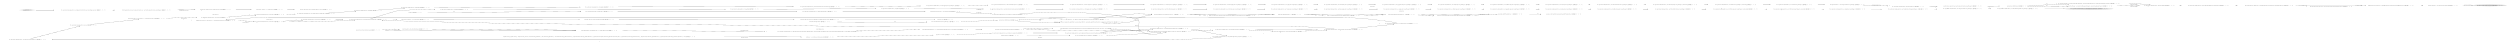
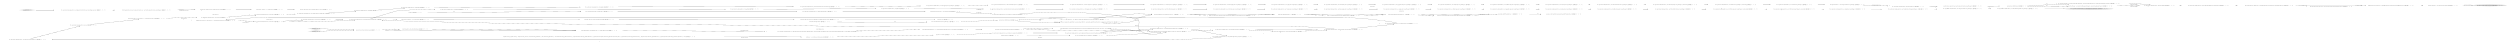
  digraph {
    fontname="IBM Plex Mono"
    rankdir=LR
    node [fillcolor=white fontname="IBM Plex Mono" shape=ellipse style=filled]
    edge [fontname="IBM Plex Mono" style=bold]
    n1 [label="this.registerServiceImplementation(,new ComponentLibraryCatalogService())@@@61@@@['1', '1', '0']"]
    n2 [label="this.registerServiceImplementation(,receiver)@@@62@@@['1', '1', '0']"]
    n3 [label="this.registerServiceImplementation(,new MockComponentLibraryCatalogService())@@@20@@@['1', '1', '1']"]
    n4 [label="WorkerInstancesService instancesService = new WorkerInstancesService()@@@63@@@['1', '1', '0']"]
    n5 [label="this.registerServiceImplementation(,new MockSourceReceiver())@@@21@@@['0', '0', '1']"]
    n6 [label="this.registerServiceImplementation(,new RemoteSenderService(getManager()))@@@25@@@['1', '1', '1']"]
    n7 [label="annotationScan.registerListener(new StreamAnnotationListener(getManager()))@@@88@@@['1', '1', '0']"]
    n8 [label="moduleConfig.isGRPCSslEnabled()@@@89@@@['1', '1', '0']" shape=diamond]
    n9 [label="this.registerServiceImplementation(,new UITemplateManagementService(getManager()))@@@46@@@['0', '0', '1']"]
    n10 [label="this.remoteClientManager = new RemoteClientManager(getManager(),moduleConfig.getRemoteTimeout(),moduleConfig.getGRPCSslTrustedCAPath())@@@90@@@['1', '1', '0']"]
    n11 [label="this.remoteClientManager = new RemoteClientManager(getManager(),moduleConfig.getRemoteTimeout())@@@93@@@['1', '1', '0']"]
    n12 [fillcolor=lightgray label="this.registerServiceImplementation(,new EventQueryService(getManager()))@@@47@@@['0', '0', '1']"]
    n13 [label="this.registerServiceImplementation(,new MetadataQueryService(getManager()))@@@36@@@['0', '0', '1']"]
    n14 [label="this.registerServiceImplementation(,new AggregationQueryService(getManager()))@@@37@@@['0', '0', '1']"]
    n15 [label="this.registerServiceImplementation(,new AlarmQueryService(getManager()))@@@38@@@['0', '0', '1']"]
    n16 [label="moduleConfig.isEnableEndpointNameGroupingByOpenapi()@@@10@@@['1', '1', '0']" shape=diamond]
    n17 [label="endpointNameGrouping.setEndpointGroupingRule4Openapi(new EndpointGroupingRuleReader4Openapi(\"openapi-definitions\").read())@@@11@@@['1', '1', '0']"]
    n18 [label="this.registerServiceImplementation(,new DownSamplingConfigService(Collections.emptyList()))@@@17@@@['1', '1', '1']"]
    n19 [label="this.registerServiceImplementation(,new MockGRPCHandlerRegister())@@@18@@@['1', '1', '1']"]
    n20 [label="IOException|StorageException e@@@32@@@['1', '1', '0']" shape=diamond]
    n21 [label="throw new ModuleStartException(e.getMessage(),e)@@@33@@@['1', '1', '0']"]
    n22 [label="moduleConfig.isGRPCSslEnabled()@@@35@@@['1', '1', '0']" shape=diamond]
    n23 [label="this.registerServiceImplementation(,storageModels)@@@26@@@['0', '0', '1']"]
    n24 [label="AnnotationScan oalDisable = new AnnotationScan()@@@26@@@['1', '1', '0']"]
    n25 [label="this.registerServiceImplementation(,storageModels)@@@27@@@['0', '0', '1']"]
    n26 [label="oalDisable.registerListener(DisableRegister.INSTANCE)@@@27@@@['1', '1', '0']"]
    n27 [label="this.registerServiceImplementation(,new ProfileTaskQueryService(getManager(),moduleConfig))@@@41@@@['0', '0', '1']"]
    n28 [label="this.registerServiceImplementation(,new ProfileTaskCache(getManager(),moduleConfig))@@@42@@@['0', '0', '1']"]
    n29 [label="this.registerServiceImplementation(,new CommandService(getManager()))@@@43@@@['0', '0', '1']"]
    n30 [label="this.registerServiceImplementation(,new NetworkAddressAliasCache(moduleConfig))@@@29@@@['0', '0', '1']"]
    n31 [label="this.registerServiceImplementation(,new TopologyQueryService(getManager()))@@@30@@@['0', '0', '1']"]
    n32 [label="this.registerServiceImplementation(,new MetricsMetadataQueryService())@@@31@@@['0', '0', '1']"]
    n33 [label="apdexThresholdConfig = new ApdexThresholdConfig(this)@@@100@@@['1', '1', '0']"]
    n34 [fillcolor=lightgray label="ApdexMetrics.setDICT(apdexThresholdConfig)@@@101@@@['1', '1', '0']"]
    n35 [label="this.registerServiceImplementation(,new UITemplateManagementService(getManager()))@@@96@@@['1', '1', '0']"]
    n36 [label="MetricsStreamProcessor.getInstance().setEnableDatabaseSession(moduleConfig.isEnableDatabaseSession())@@@97@@@['1', '1', '0']"]
    n37 [label="MetricsStreamProcessor.getInstance().setL1FlushPeriod(moduleConfig.getL1FlushPeriod())@@@98@@@['0', '1', '0']"]
    n38 [label="TopNStreamProcessor.getInstance().setTopNWorkerReportCycle(moduleConfig.getTopNReportPeriod())@@@99@@@['1', '1', '0']"]
    n39 [label="oalEngineLoaderService = new OALEngineLoaderService(getManager())@@@86@@@['1', '1', '0']"]
    n40 [label="this.registerServiceImplementation(,oalEngineLoaderService)@@@87@@@['1', '1', '0']"]
    n41 [label="this.registerServiceImplementation(,new OALEngineLoaderService(getManager()))@@@45@@@['0', '0', '1']"]
    n42 [label="this.registerServiceImplementation(,new ConfigService(moduleConfig))@@@57@@@['1', '1', '0']"]
    n43 [label="this.registerServiceImplementation(,new DownSamplingConfigService(moduleConfig.getDownsampling()))@@@58@@@['1', '1', '0']"]
    n44 [label="this.registerServiceImplementation(,new GRPCHandlerRegisterImpl(grpcServer))@@@59@@@['1', '1', '0']"]
    n45 [label="this.registerServiceImplementation(,remoteClientManager)@@@95@@@['1', '1', '0']"]
    n46 [label="this.registerServiceImplementation(,new JettyHandlerRegisterImpl(jettyServer))@@@60@@@['1', '1', '0']"]
    n47 [label="this.registerServiceImplementation(,new MockJettyHandlerRegister())@@@19@@@['0', '0', '1']"]
    n48 [label="this.registerServiceImplementation(,new TopNRecordsQueryService(getManager()))@@@80@@@['1', '1', '0']"]
    n49 [label="this.registerServiceImplementation(,new EventQueryService(getManager()))@@@81@@@['1', '1', '0']"]
    n50 [label="this.registerServiceImplementation(,new ProfileTaskMutationService(getManager()))@@@82@@@['1', '1', '0']"]
+   n51 [fillcolor=lightgray label="prepare['1', '0', '0']" shape=diamond]
    n52 [label="moduleConfig.isActiveExtraModelColumns()@@@3@@@['1', '1', '0']" shape=diamond]
    n53 [label="DefaultScopeDefine.activeExtraModelColumns()@@@4@@@['1', '1', '0']"]
    n54 [label="EndpointNameGrouping endpointNameGrouping = new EndpointNameGrouping()@@@6@@@['1', '1', '0']"]
    n55 [label="this.registerServiceImplementation(,new MetricsQueryService(getManager()))@@@32@@@['0', '0', '1']"]
    n56 [label="this.registerServiceImplementation(,new TraceQueryService(getManager()))@@@33@@@['0', '0', '1']"]
    n57 [fillcolor=lightgray label="prepare['0', '0', '1']" shape=diamond]
    n58 [label="this.registerServiceImplementation(,new NamingControl(50,50,150,new EndpointNameGrouping()))@@@3@@@['0', '0', '1']"]
    n59 [label="MockStreamAnnotationListener streamAnnotationListener = new MockStreamAnnotationListener(getManager())@@@4@@@['0', '0', '1']"]
    n60 [label="this.registerServiceImplementation(,new NetworkAddressAliasCache(moduleConfig))@@@70@@@['1', '1', '0']"]
    n61 [label="this.registerServiceImplementation(,new TopologyQueryService(getManager()))@@@71@@@['1', '1', '0']"]
    n62 [label="this.registerServiceImplementation(,new MetricsMetadataQueryService())@@@72@@@['1', '1', '0']"]
    n63 [label="moduleConfig.getGRPCThreadPoolSize() > 0@@@50@@@['1', '1', '0']" shape=diamond]
    n64 [label="grpcServer.setThreadPoolSize(moduleConfig.getGRPCThreadPoolSize())@@@51@@@['1', '1', '0']"]
    n65 [label="this.registerServiceImplementation(,instancesService)@@@65@@@['1', '1', '0']"]
    n66 [label="MockWorkerInstancesService instancesService = new MockWorkerInstancesService()@@@22@@@['1', '1', '1']"]
    n67 [label="this.registerServiceImplementation(,instancesService)@@@64@@@['1', '1', '0']"]
    n68 [label="this.registerServiceImplementation(,new RemoteSenderService(getManager()))@@@66@@@['1', '1', '0']"]
    n69 [label="this.registerServiceImplementation(,instancesService)@@@24@@@['0', '0', '1']"]
    n70 [label="this.registerServiceImplementation(,instancesService)@@@23@@@['1', '1', '1']"]
    n71 [label="AnnotationScan scopeScan = new AnnotationScan()@@@6@@@['0', '0', '1']"]
    n72 [label="scopeScan.registerListener(new DefaultScopeDefine.Listener())@@@7@@@['0', '0', '1']"]
    n73 [label="this.registerServiceImplementation(,storageModels)@@@69@@@['1', '1', '0']"]
    n74 [label="this.registerServiceImplementation(,storageModels)@@@28@@@['0', '0', '1']"]
    n75 [label="this.registerServiceImplementation(,new ProfileTaskCache(getManager(),moduleConfig))@@@84@@@['1', '1', '0']"]
    n76 [label="this.registerServiceImplementation(,new CommandService(getManager()))@@@85@@@['1', '1', '0']"]
    n77 [label="this.registerServiceImplementation(,new NamingControl(moduleConfig.getServiceNameMaxLength(),moduleConfig.getInstanceNameMaxLength(),moduleConfig.getEndpointNameMaxLength(),endpointNameGrouping))@@@7@@@['1', '1', '0']"]
    n78 [label="endpointNameGroupingRuleWatcher = new EndpointNameGroupingRuleWatcher(this,endpointNameGrouping)@@@9@@@['1', '1', '0']"]
    n79 [label="this.registerServiceImplementation(,new ConfigService(moduleConfig))@@@16@@@['0', '0', '1']"]
    n80 [label="annotationScan.registerListener(streamAnnotationListener)@@@5@@@['0', '0', '1']"]
    n81 [label="grpcServer = new GRPCServer(moduleConfig.getGRPCHost(),moduleConfig.getGRPCPort(),moduleConfig.getGRPCSslCertChainPath(),moduleConfig.getGRPCSslKeyPath())@@@36@@@['1', '1', '0']"]
    n82 [label="moduleConfig.getMaxConcurrentCallsPerConnection() > 0@@@41@@@['1', '1', '0']" shape=diamond]
    n83 [label="grpcServer.setMaxConcurrentCallsPerConnection(moduleConfig.getMaxConcurrentCallsPerConnection())@@@42@@@['1', '1', '0']"]
    n84 [label="moduleConfig.getMaxMessageSize() > 0@@@44@@@['1', '1', '0']" shape=diamond]
    n85 [label="JettyServerConfig jettyServerConfig = JettyServerConfig.builder().host(moduleConfig.getRestHost()).port(moduleConfig.getRestPort()).contextPath(moduleConfig.getRestContextPath()).jettyIdleTimeOut(moduleConfig.getRestIdleTimeOut()).jettyAcceptorPriorityDelta(moduleConfig.getRestAcceptorPriorityDelta()).jettyMinThreads(moduleConfig.getRestMinThreads()).jettyMaxThreads(moduleConfig.getRestMaxThreads()).jettyAcceptQueueSize(moduleConfig.getRestAcceptQueueSize()).build()@@@54@@@['1', '1', '0']"]
    n86 [label="jettyServer = new JettyServer(jettyServerConfig)@@@55@@@['1', '1', '0']"]
    n87 [label="jettyServer.initialize()@@@56@@@['1', '1', '0']"]
    n88 [label="this.registerServiceImplementation(,storageModels)@@@68@@@['1', '1', '0']"]
    n89 [label="FileNotFoundException e@@@14@@@['1', '1', '0']" shape=diamond]
    n90 [label="throw new ModuleStartException(e.getMessage(),e)@@@15@@@['1', '1', '0']"]
    n91 [label="this.registerServiceImplementation(,new BrowserLogQueryService(getManager()))@@@75@@@['1', '1', '0']"]
    n92 [label="this.registerServiceImplementation(,new LogQueryService(getManager()))@@@76@@@['1', '1', '0']"]
    n93 [label="this.registerServiceImplementation(,new MetadataQueryService(getManager()))@@@77@@@['1', '1', '0']"]
    n94 [label="this.registerServiceImplementation(,storageModels)@@@67@@@['1', '1', '0']"]
    n95 [label="this.registerServiceImplementation(,new AggregationQueryService(getManager()))@@@78@@@['1', '1', '0']"]
    n96 [label="this.registerServiceImplementation(,new AlarmQueryService(getManager()))@@@79@@@['1', '1', '0']"]
    n97 [label="this.registerServiceImplementation(,new ProfileTaskQueryService(getManager(),moduleConfig))@@@83@@@['1', '1', '0']"]
    n98 [label="this.registerServiceImplementation(,new MockRemoteClientManager(getManager(),0))@@@44@@@['0', '0', '1']"]
    n99 [label="this.registerServiceImplementation(,new MetricsQueryService(getManager()))@@@73@@@['1', '1', '0']"]
    n100 [label="this.registerServiceImplementation(,new TraceQueryService(getManager()))@@@74@@@['1', '1', '0']"]
    n101 [label="grpcServer.setThreadPoolQueueSize(moduleConfig.getGRPCThreadPoolQueueSize())@@@48@@@['1', '1', '0']"]
    n102 [label="this.registerServiceImplementation(,new BrowserLogQueryService(getManager()))@@@34@@@['0', '0', '1']"]
    n103 [label="this.registerServiceImplementation(,new TopNRecordsQueryService(getManager()))@@@39@@@['0', '0', '1']"]
    n104 [label="this.registerServiceImplementation(,new ProfileTaskMutationService(getManager()))@@@40@@@['0', '0', '1']"]
    n105 [label="this.registerServiceImplementation(,new LogQueryService(getManager()))@@@35@@@['0', '0', '1']"]
    n106 [label="moduleConfig.getGRPCThreadPoolQueueSize() > 0@@@47@@@['1', '1', '0']" shape=diamond]
+   n107 [fillcolor=lightgray label="prepare['0', '1', '0']" shape=diamond]
    n108 [label="Exception e@@@11@@@['0', '0', '1']" shape=diamond]
    n109 [label="throw new ModuleStartException(e.getMessage(),e)@@@12@@@['0', '0', '1']"]
    n110 [label="this.registerServiceImplementation(,new MeterSystem(getManager()))@@@14@@@['0', '0', '1']"]
    n111 [label="grpcServer.setMaxMessageSize(moduleConfig.getMaxMessageSize())@@@45@@@['1', '1', '0']"]
    n112 [label="CoreModuleConfig moduleConfig = new CoreModuleConfig()@@@15@@@['0', '0', '1']"]
    n113 [label="oalDisable.scan()@@@30@@@['1', '1', '0']"]
    n114 [label="grpcServer = new GRPCServer(moduleConfig.getGRPCHost(),moduleConfig.getGRPCPort())@@@39@@@['1', '1', '0']"]
    n115 [label="oalDisable.registerListener(new DisableRegister.SingleDisableScanListener())@@@28@@@['1', '1', '0']"]
    n1 -> n2
    n1 -> n3 [label=0 style=dashed]
    n2 -> n4
    n2 -> n5 [label=0 style=dashed]
    n3 -> n5
    n3 -> n6
    n4 -> n65 [label=instancesService style=solid]
    n4 -> n66 [label=0 style=dashed]
    n4 -> n67
    n4 -> n67 [label=instancesService style=solid]
    n5 -> n66
    n6 -> n23
    n6 -> n24
    n7 -> n8
    n7 -> n9 [label=0 style=dashed]
    n8 -> n10
    n8 -> n10 [label=true style=dotted]
    n8 -> n11
    n8 -> n11 [label=false style=dotted]
    n9 -> n12
    n10 -> n45
    n10 -> n45 [label=remoteClientManager style=solid]
    n11 -> n45
    n11 -> n45 [label=remoteClientManager style=solid]
    n13 -> n14
    n14 -> n15
    n15 -> n103
    n16 -> n17
    n16 -> n17 [label=true style=dotted]
    n16 -> n18
    n17 -> n18
    n18 -> n19
    n19 -> n3
    n19 -> n47
    n20 -> n21
    n20 -> n21 [label=true style=dotted]
    n21 -> n22
    n22 -> n81
    n22 -> n81 [label=true style=dotted]
    n22 -> n114
    n22 -> n114 [label=false style=dotted]
    n23 -> n25
    n24 -> n26
    n25 -> n74
    n26 -> n115
    n27 -> n28
    n28 -> n29
    n29 -> n98
    n30 -> n31
    n31 -> n32
    n32 -> n55
    n33 -> n34 [label=apdexThresholdConfig style=solid]
    n33 -> n34
    n35 -> n36
    n36 -> n37
    n36 -> n38
    n37 -> n38
    n38 -> n33
    n39 -> n40
    n39 -> n40 [label=oalEngineLoaderService style=solid]
    n40 -> n7
    n40 -> n41 [label=0 style=dashed]
    n41 -> n9
    n42 -> n43
    n43 -> n18 [label=0 style=dashed]
    n43 -> n44
    n44 -> n19 [label=0 style=dashed]
    n44 -> n46
    n45 -> n35
    n46 -> n1
    n46 -> n47 [label=0 style=dashed]
    n47 -> n3
    n48 -> n49
    n49 -> n50
    n50 -> n97
+   n51 -> n52
    n52 -> n53 [label=true style=dotted]
    n52 -> n53
    n52 -> n54
    n53 -> n54
    n54 -> n77 [label=endpointNameGrouping style=solid]
    n54 -> n77
    n54 -> n78 [label=endpointNameGrouping style=solid]
    n55 -> n56
    n56 -> n102
    n57 -> n58
    n58 -> n59
    n59 -> n80
    n59 -> n80 [label=streamAnnotationListener style=solid]
    n60 -> n61
    n61 -> n62
    n62 -> n99
    n63 -> n64 [label=true style=dotted]
    n63 -> n64
    n65 -> n68
    n66 -> n69 [label=instancesService style=solid]
    n66 -> n70 [label=true style=dotted]
    n66 -> n70 [label=instancesService style=solid]
    n66 -> n70
    n67 -> n65
    n68 -> n94
    n69 -> n6
    n70 -> n6
    n70 -> n69
    n71 -> n72
    n73 -> n60
    n74 -> n30
    n75 -> n76
    n76 -> n39
    n77 -> n78
    n78 -> n16
    n79 -> n18
    n80 -> n71
    n81 -> n44 [label=grpcServer style=solid]
    n81 -> n82
    n82 -> n83
    n82 -> n83 [label=true style=dotted]
    n82 -> n84
    n83 -> n84
    n84 -> n106
    n84 -> n111
    n84 -> n111 [label=true style=dotted]
    n85 -> n86 [label=jettyServerConfig style=solid]
    n85 -> n86
    n86 -> n46 [label=jettyServer style=solid]
    n86 -> n87
    n87 -> n42
    n88 -> n73
    n89 -> n90 [label=true style=dotted]
    n89 -> n90
    n90 -> n18
    n91 -> n92
    n92 -> n93
    n93 -> n95
    n94 -> n88
    n95 -> n96
    n96 -> n48
    n97 -> n75
    n98 -> n41
    n99 -> n100
    n100 -> n91
    n101 -> n63
    n102 -> n105
    n103 -> n104
    n104 -> n27
    n105 -> n13
    n106 -> n63
    n106 -> n101 [label=true style=dotted]
    n106 -> n101
+   n107 -> n52
    n108 -> n109
    n108 -> n109 [label=true style=dotted]
    n109 -> n110
    n110 -> n112
    n111 -> n106
    n112 -> n27 [label=moduleConfig style=solid]
    n112 -> n28 [label=moduleConfig style=solid]
    n112 -> n30 [label=moduleConfig style=solid]
    n112 -> n79 [label=moduleConfig style=solid]
    n112 -> n79
    n113 -> n22 [style=dotted]
    n114 -> n44 [label=grpcServer style=solid]
    n114 -> n82
    n115 -> n113
  }
